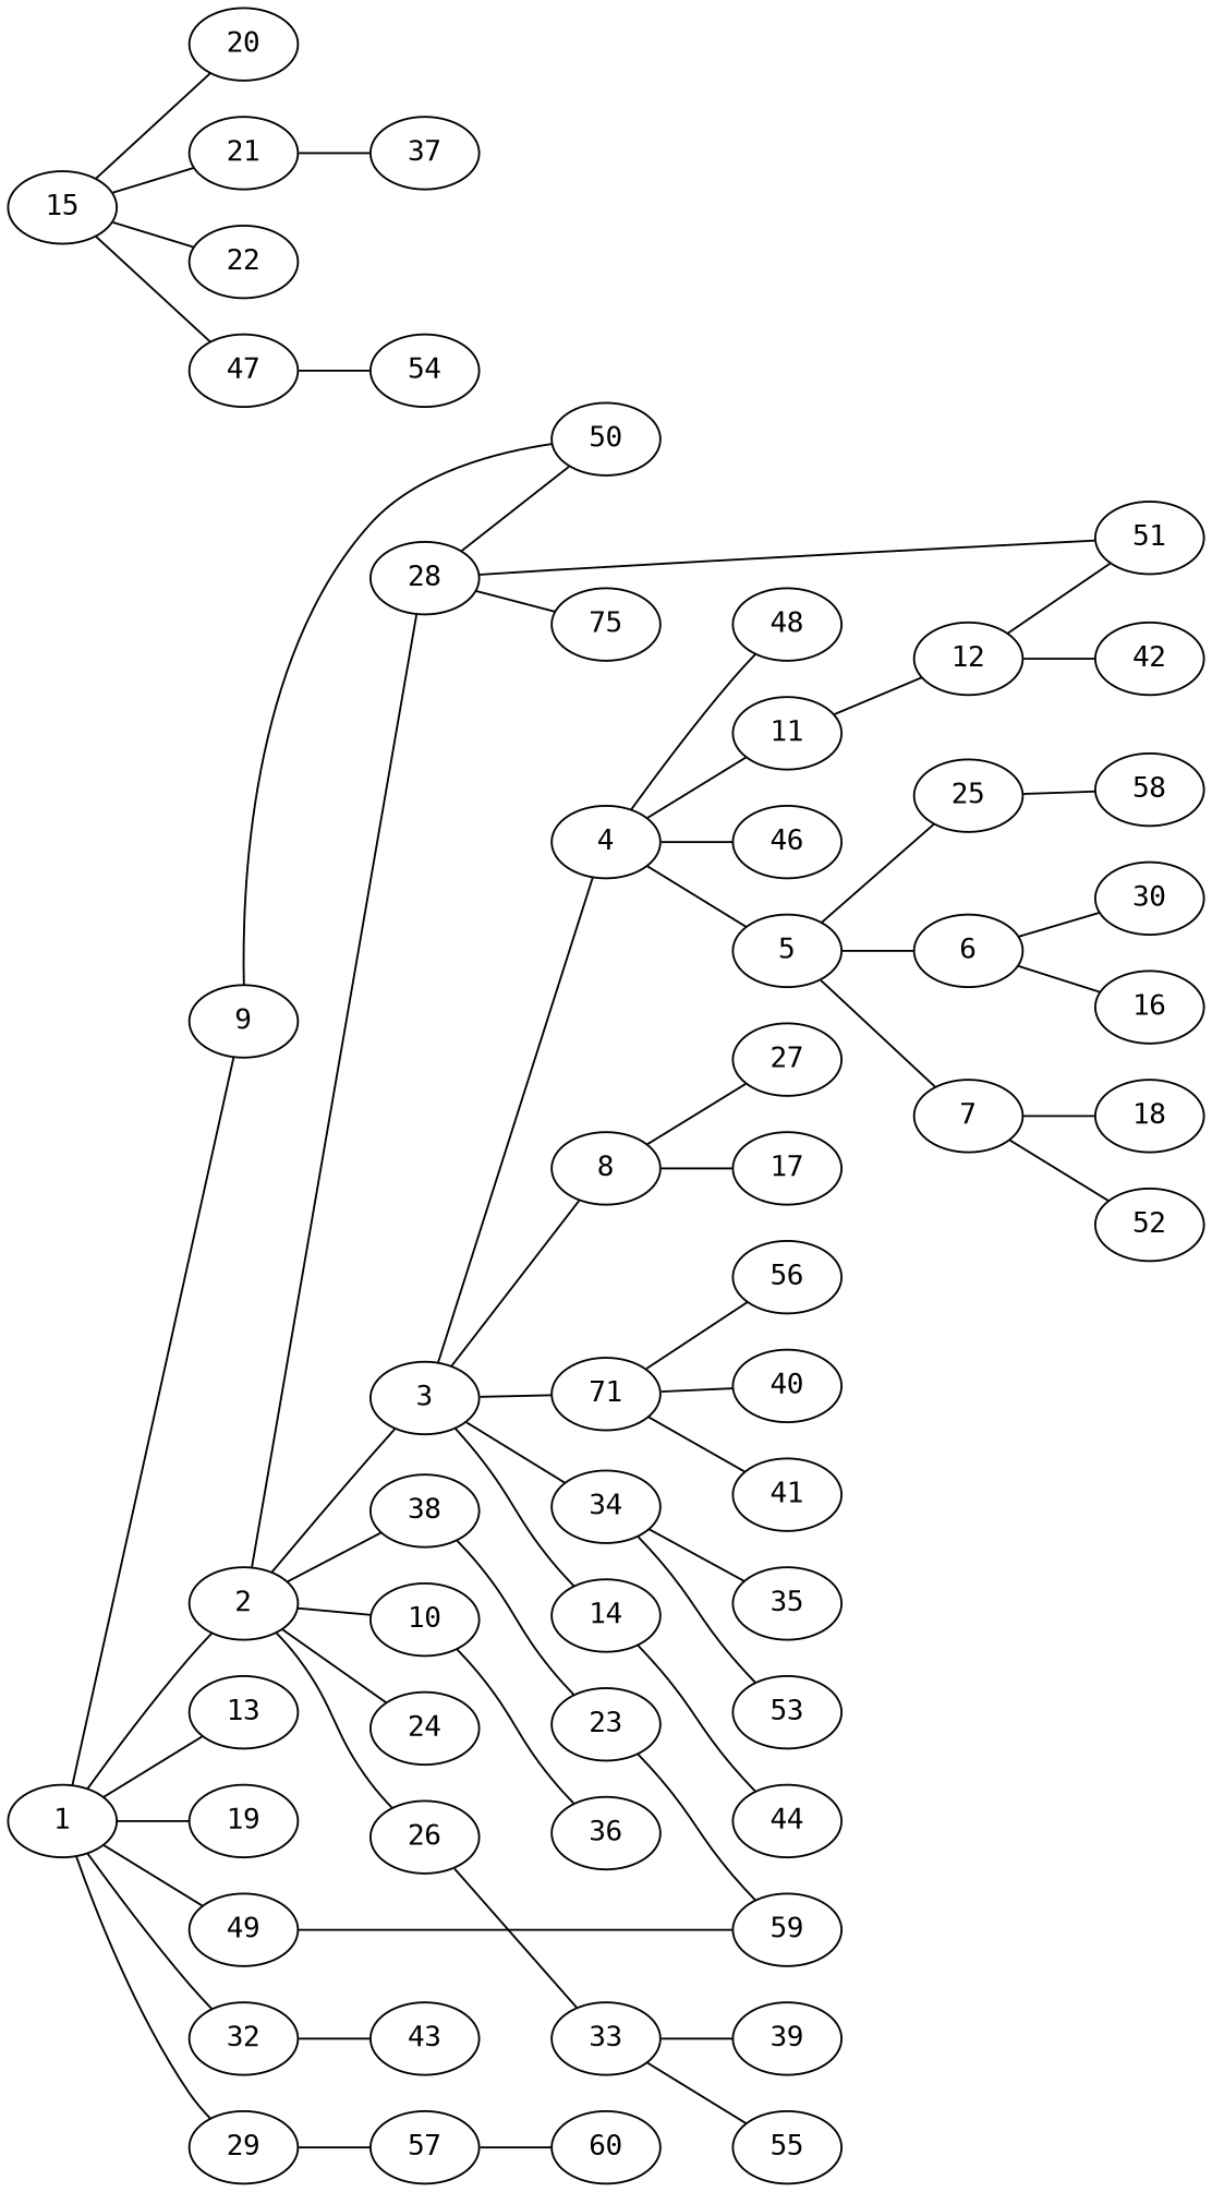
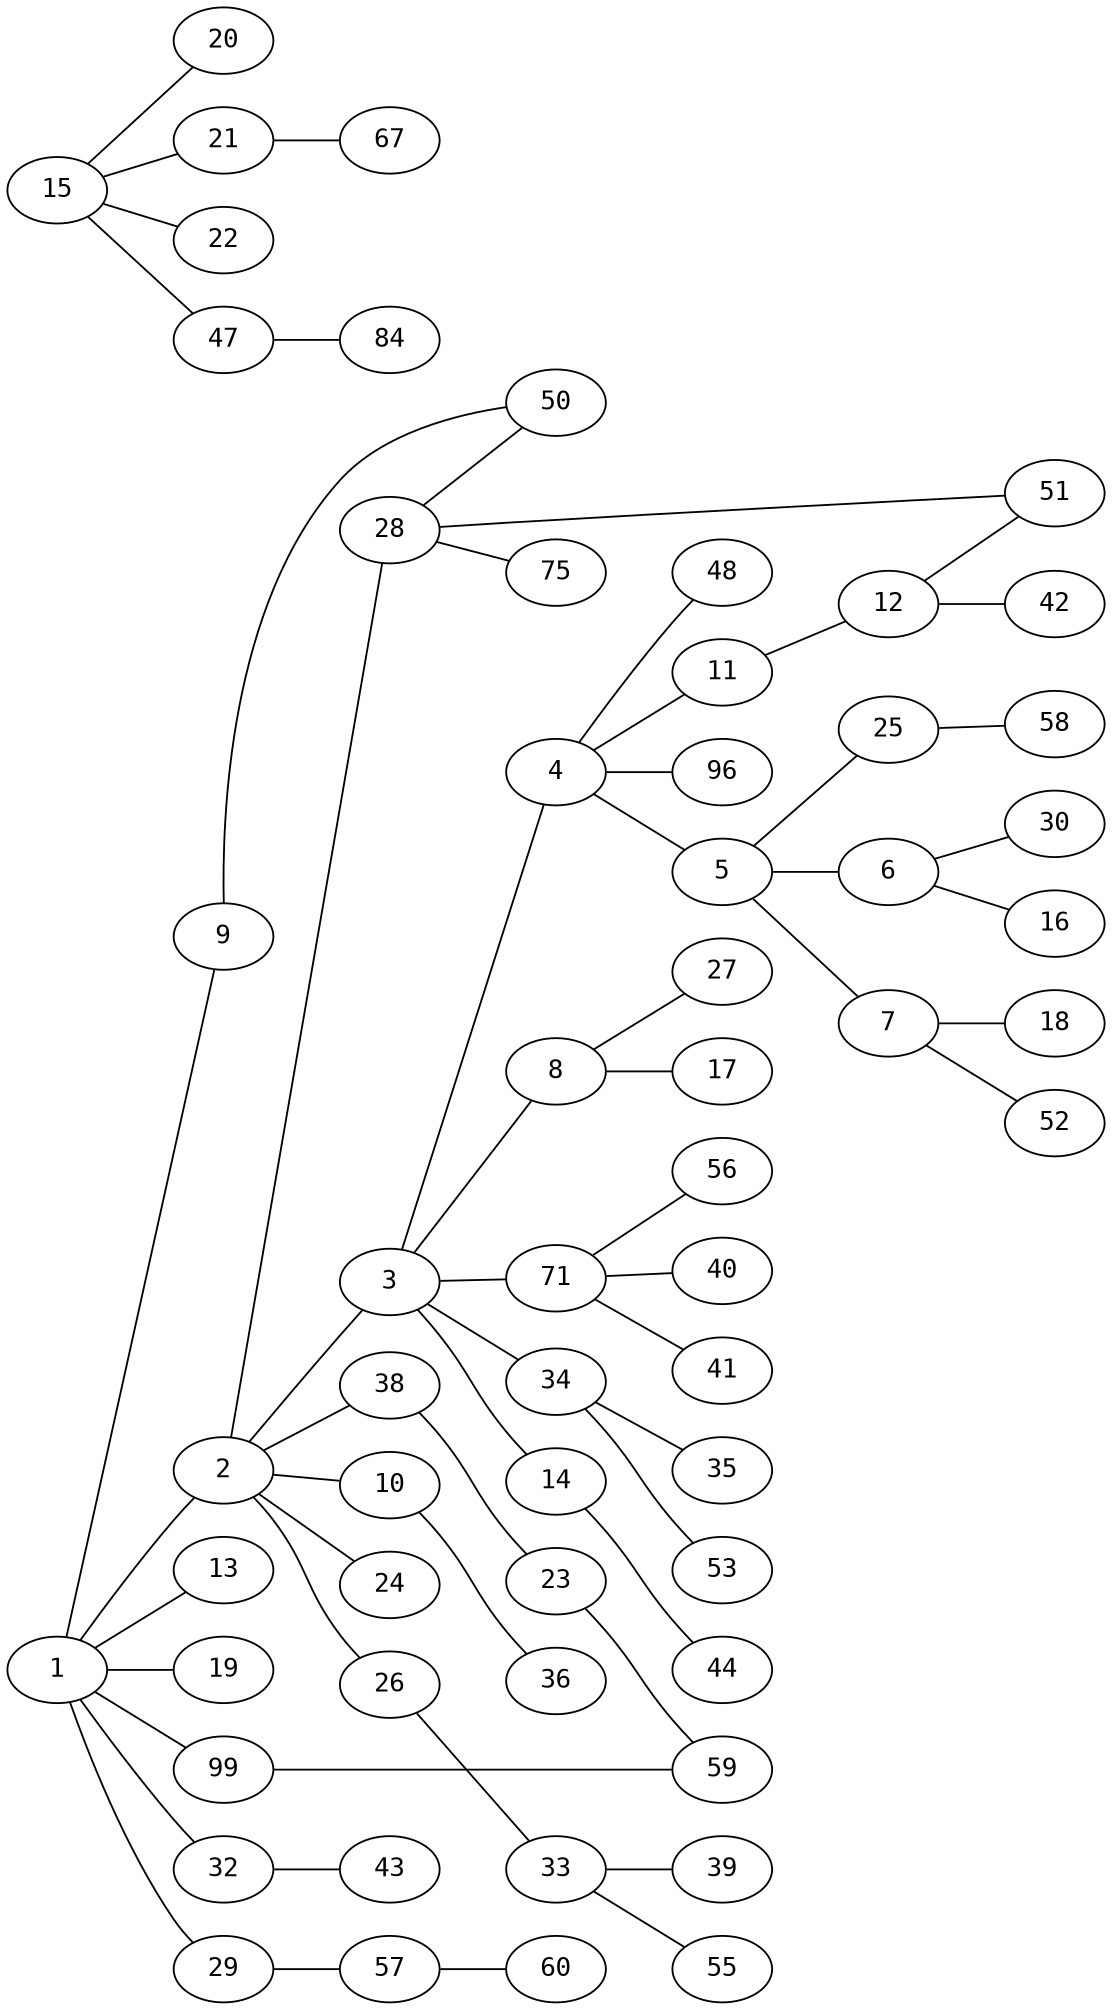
  graph {
    fontname="DejaVu Sans Mono"
    rankdir=LR
    node [fontname="DejaVu Sans Mono"]
    edge [fontname="DejaVu Sans Mono"]
    1
    2
    9
    13
    19
    29
    32
-   49
+   49 [label=99]
    3
    10
    24
    26
    28
    38
    50
    57
    43
    59
    4
    8
    14
    n22 [label=71]
    34
    36
    23
    33
    51
    n28 [label=75]
    60
    5
    11
-   46
+   46 [label=96]
    48
    17
    27
    44
    40
    41
    56
    35
    53
    39
    55
    6
    7
    25
    12
    16
    30
    18
    52
    15
    20
    21
    22
    47
    58
    42
-   37
-   54
+   37 [label=67]
+   54 [label=84]
    1 -- 2
    1 -- 9
    1 -- 13
    1 -- 19
    1 -- 29
    1 -- 32
    1 -- 49
    2 -- 3
    2 -- 10
    2 -- 24
    2 -- 26
    2 -- 28
    2 -- 38
    9 -- 50
    29 -- 57
    32 -- 43
    49 -- 59
    3 -- 4
    3 -- 8
    3 -- 14
    3 -- n22
    3 -- 34
    10 -- 36
    26 -- 33
    28 -- 50
    28 -- 51
    28 -- n28
    38 -- 23
    57 -- 60
    4 -- 5
    4 -- 11
    4 -- 46
    4 -- 48
    8 -- 17
    8 -- 27
    14 -- 44
    n22 -- 40
    n22 -- 41
    n22 -- 56
    34 -- 35
    34 -- 53
    23 -- 59
    33 -- 39
    33 -- 55
    5 -- 6
    5 -- 7
    5 -- 25
    11 -- 12
    6 -- 16
    6 -- 30
    7 -- 18
    7 -- 52
    25 -- 58
    12 -- 51
    12 -- 42
    15 -- 20
    15 -- 21
    15 -- 22
    15 -- 47
    21 -- 37
    47 -- 54
  }
